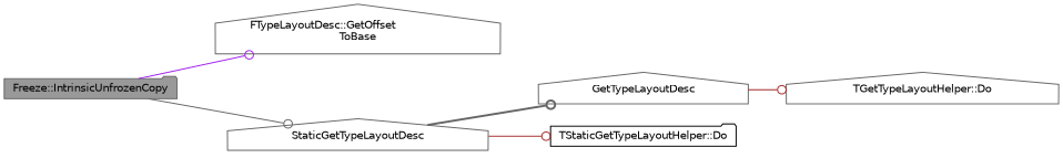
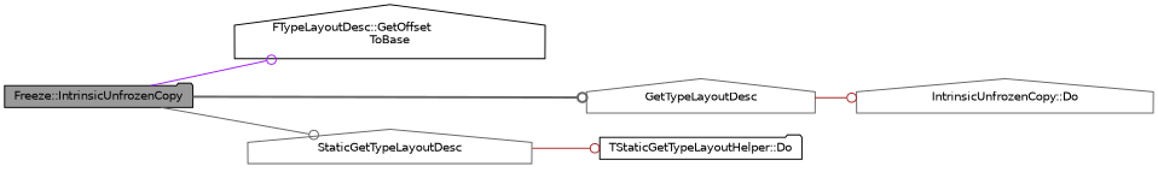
  digraph {
    rankdir=LR
    node [color=gray40 fillcolor=white fontname=Helvetica fontsize=10 shape=house style=filled]
    edge [arrowhead=odot color=gray40 fontname=Helvetica fontsize=10 labelfontname=Helvetica labelfontsize=10 style=solid]
-   n1 [fillcolor=grey60 fontcolor=black height=0.2 label="Freeze::IntrinsicUnfrozenCopy" shape=folder width=0.4]
-   n2 [height=0.2 label="FTypeLayoutDesc::GetOffset\lToBase" width=0.4]
+   n1 [color=black fillcolor=grey60 fontcolor=black height=0.2 label="Freeze::IntrinsicUnfrozenCopy" shape=folder width=0.4]
+   n2 [color=black height=0.2 label="FTypeLayoutDesc::GetOffset\lToBase" width=0.4]
    n3 [height=0.2 label=GetTypeLayoutDesc width=0.4]
    n4 [height=0.2 label=StaticGetTypeLayoutDesc width=0.4]
-   n5 [height=0.2 label="TGetTypeLayoutHelper::Do" width=0.4]
+   n5 [height=0.2 label="IntrinsicUnfrozenCopy::Do" width=0.4]
    n6 [color=black height=0.2 label="TStaticGetTypeLayoutHelper::Do" shape=folder width=0.4]
    n1 -> n2 [color=purple]
-   n4 -> n3 [style=bold]
+   n1 -> n3 [style=bold]
    n1 -> n4
    n3 -> n5 [color=brown]
    n4 -> n6 [color=brown]
  }
